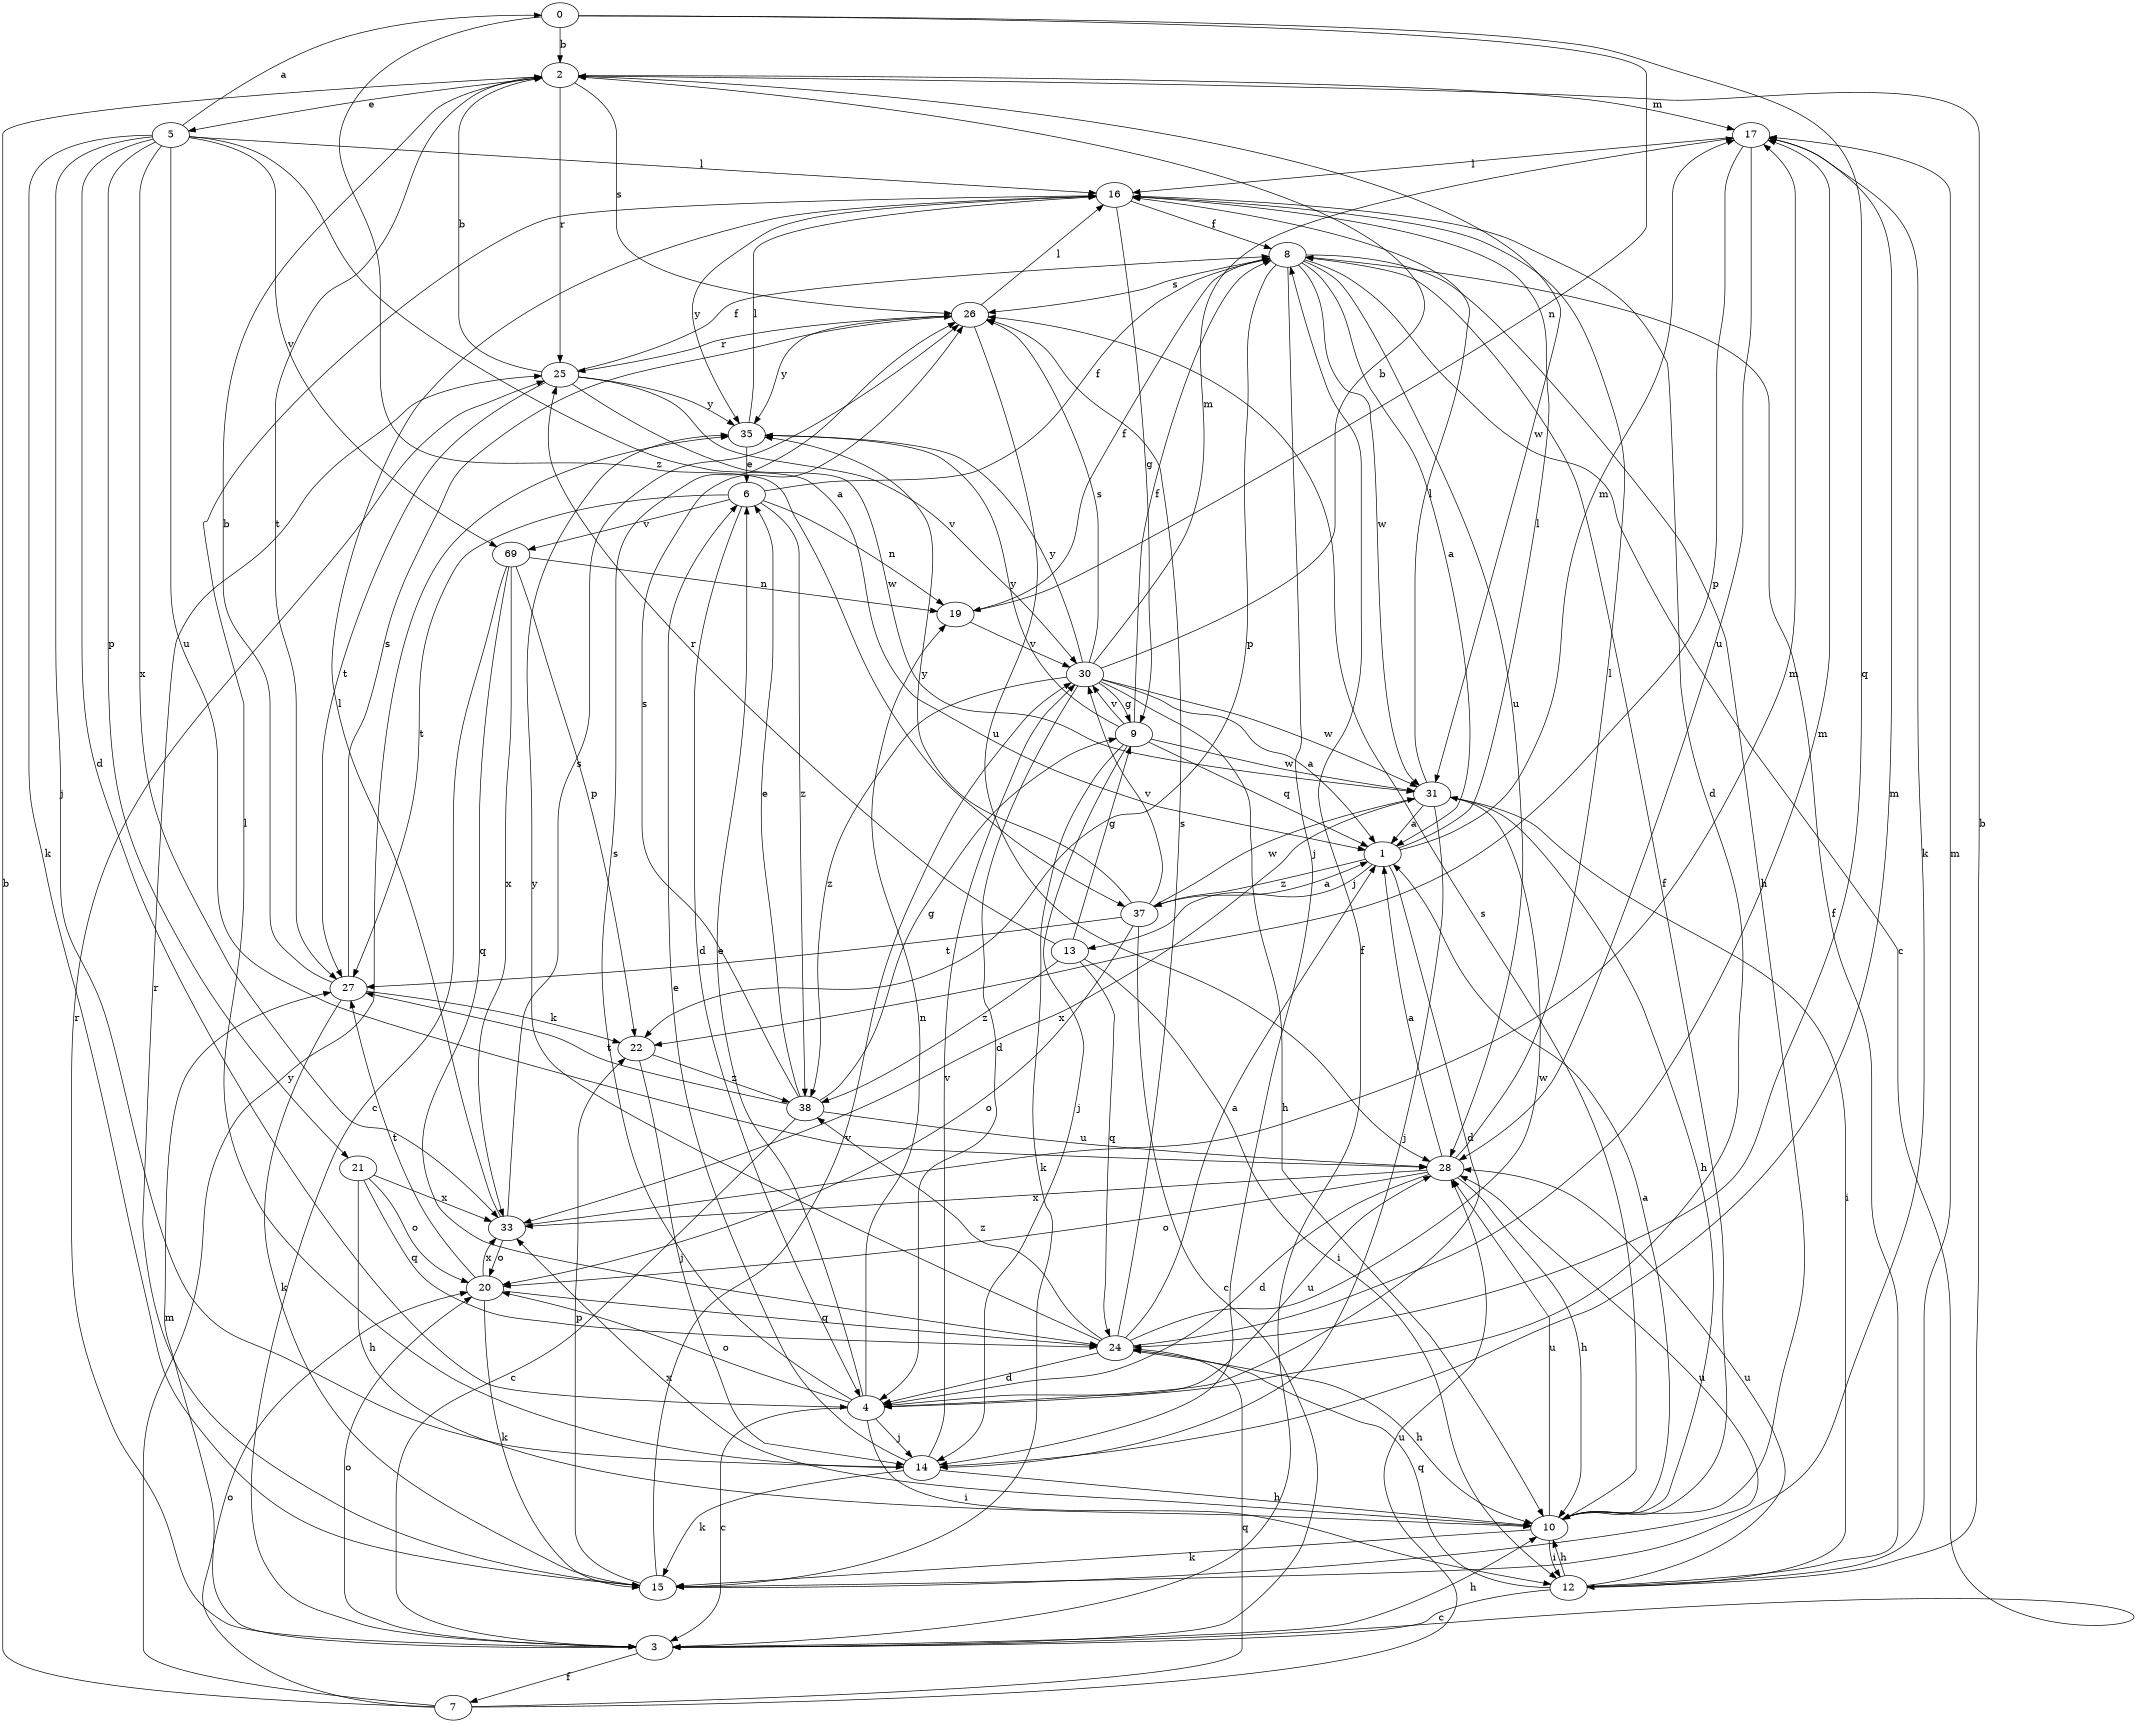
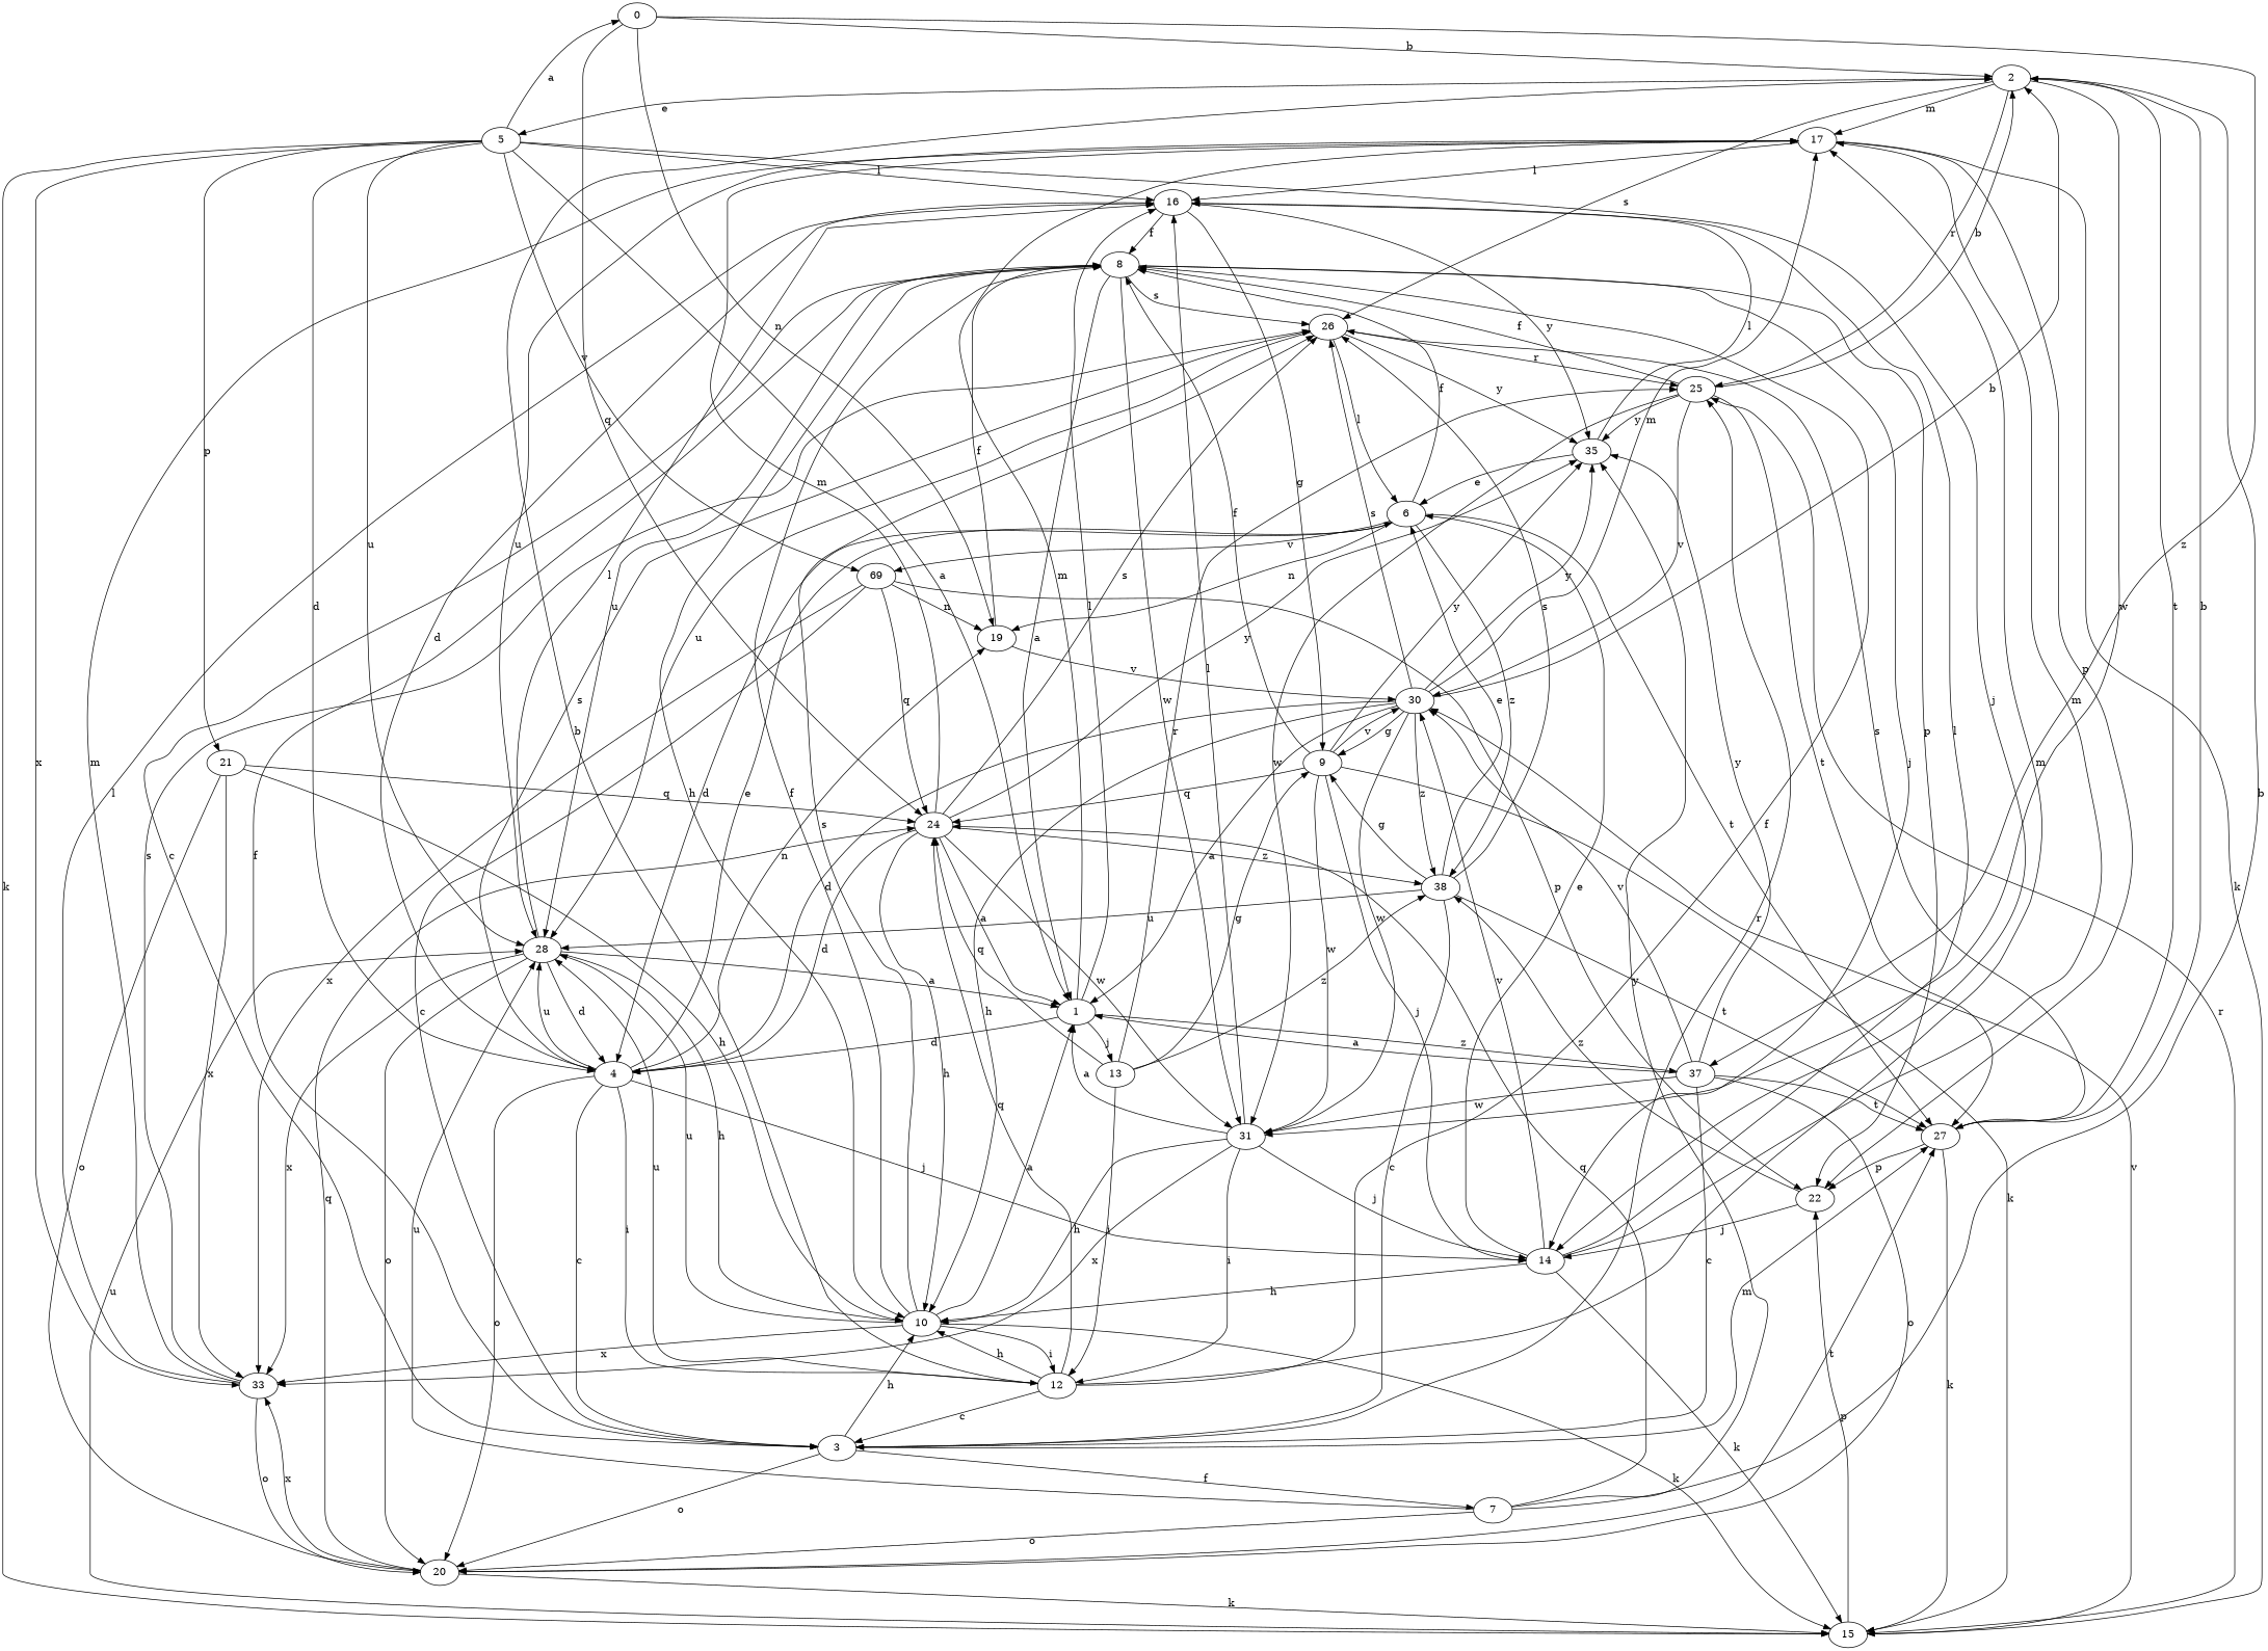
  strict digraph {
    0
    2
    19
    24
    37
    17
    5
    25
    26
    27
    31
    8
    30
    1
    4
    10
    38
    35
    3
    20
    13
    16
    6
    12
    14
    28
    9
    15
    22
    21
    n31 [label=69]
    33
    7
    0 -> 2 [label=b]
    0 -> 19 [label=n]
    0 -> 24 [label=q]
    0 -> 37 [label=z]
    2 -> 17 [label=m]
    2 -> 5 [label=e]
    2 -> 25 [label=r]
    2 -> 26 [label=s]
    2 -> 27 [label=t]
    2 -> 31 [label=w]
    19 -> 8 [label=f]
    19 -> 30 [label=v]
    24 -> 17 [label=m]
    24 -> 26 [label=s]
    24 -> 31 [label=w]
    24 -> 1 [label=a]
    24 -> 4 [label=d]
    24 -> 10 [label=h]
    24 -> 38 [label=z]
    24 -> 35 [label=y]
    37 -> 27 [label=t]
    37 -> 31 [label=w]
    37 -> 30 [label=v]
    37 -> 1 [label=a]
    37 -> 35 [label=y]
    37 -> 3 [label=c]
    37 -> 20 [label=o]
    17 -> 16 [label=l]
    17 -> 28 [label=u]
    17 -> 15 [label=k]
    17 -> 22 [label=p]
    5 -> 0 [label=a]
    5 -> 1 [label=a]
    5 -> 4 [label=d]
    5 -> 16 [label=l]
    5 -> 14 [label=j]
    5 -> 28 [label=u]
    5 -> 15 [label=k]
    5 -> 21 [label=p]
    5 -> n31 [label=v]
    5 -> 33 [label=x]
    25 -> 2 [label=b]
    25 -> 27 [label=t]
    25 -> 31 [label=w]
    25 -> 8 [label=f]
    25 -> 30 [label=v]
    25 -> 35 [label=y]
    26 -> 25 [label=r]
    26 -> 35 [label=y]
-   26 -> 16 [label=l]
+   26 -> 6 [label=l]
    26 -> 28 [label=u]
    27 -> 2 [label=b]
    27 -> 26 [label=s]
    27 -> 15 [label=k]
-   27 -> 22 [label=k]
+   27 -> 22 [label=p]
    31 -> 1 [label=a]
    31 -> 10 [label=h]
    31 -> 16 [label=l]
    31 -> 12 [label=i]
    31 -> 14 [label=j]
    31 -> 33 [label=x]
    8 -> 26 [label=s]
    8 -> 31 [label=w]
    8 -> 1 [label=a]
    8 -> 10 [label=h]
    8 -> 3 [label=c]
    8 -> 14 [label=j]
    8 -> 28 [label=u]
    8 -> 22 [label=p]
    30 -> 2 [label=b]
    30 -> 17 [label=m]
    30 -> 26 [label=s]
    30 -> 31 [label=w]
    30 -> 1 [label=a]
    30 -> 4 [label=d]
    30 -> 10 [label=h]
    30 -> 38 [label=z]
    30 -> 35 [label=y]
    30 -> 9 [label=g]
    1 -> 37 [label=z]
    1 -> 17 [label=m]
    1 -> 4 [label=d]
    1 -> 13 [label=j]
    1 -> 16 [label=l]
    4 -> 19 [label=n]
    4 -> 26 [label=s]
    4 -> 3 [label=c]
    4 -> 20 [label=o]
    4 -> 6 [label=e]
    4 -> 12 [label=i]
    4 -> 14 [label=j]
    4 -> 28 [label=u]
    10 -> 26 [label=s]
    10 -> 8 [label=f]
    10 -> 1 [label=a]
    10 -> 12 [label=i]
    10 -> 28 [label=u]
    10 -> 15 [label=k]
    10 -> 33 [label=x]
    38 -> 26 [label=s]
    38 -> 27 [label=t]
    38 -> 3 [label=c]
    38 -> 6 [label=e]
    38 -> 28 [label=u]
    38 -> 9 [label=g]
    35 -> 16 [label=l]
    35 -> 6 [label=e]
    3 -> 25 [label=r]
    3 -> 27 [label=m]
    3 -> 8 [label=f]
    3 -> 10 [label=h]
    3 -> 20 [label=o]
    3 -> 7 [label=f]
    20 -> 24 [label=q]
    20 -> 27 [label=t]
    20 -> 15 [label=k]
    20 -> 33 [label=x]
    13 -> 24 [label=q]
    13 -> 25 [label=r]
    13 -> 38 [label=z]
    13 -> 12 [label=i]
    13 -> 9 [label=g]
    16 -> 8 [label=f]
    16 -> 4 [label=d]
    16 -> 35 [label=y]
    16 -> 9 [label=g]
    6 -> 19 [label=n]
    6 -> 27 [label=t]
    6 -> 8 [label=f]
    6 -> 4 [label=d]
    6 -> 38 [label=z]
    6 -> n31 [label=v]
    12 -> 2 [label=b]
    12 -> 24 [label=q]
    12 -> 17 [label=m]
    12 -> 8 [label=f]
    12 -> 10 [label=h]
    12 -> 3 [label=c]
    12 -> 28 [label=u]
    14 -> 17 [label=m]
    14 -> 30 [label=v]
    14 -> 10 [label=h]
    14 -> 16 [label=l]
    14 -> 6 [label=e]
    14 -> 15 [label=k]
    28 -> 1 [label=a]
    28 -> 4 [label=d]
    28 -> 10 [label=h]
    28 -> 20 [label=o]
    28 -> 16 [label=l]
    28 -> 33 [label=x]
-   9 -> 1 [label=q]
+   9 -> 24 [label=q]
    9 -> 31 [label=w]
    9 -> 8 [label=f]
    9 -> 30 [label=v]
    9 -> 35 [label=y]
    9 -> 14 [label=j]
    9 -> 15 [label=k]
    15 -> 25 [label=r]
    15 -> 30 [label=v]
    15 -> 28 [label=u]
    15 -> 22 [label=p]
    22 -> 38 [label=z]
    22 -> 14 [label=j]
    21 -> 24 [label=q]
    21 -> 10 [label=h]
    21 -> 20 [label=o]
    21 -> 33 [label=x]
    n31 -> 19 [label=n]
    n31 -> 24 [label=q]
    n31 -> 3 [label=c]
    n31 -> 22 [label=p]
    n31 -> 33 [label=x]
    33 -> 17 [label=m]
    33 -> 26 [label=s]
    33 -> 20 [label=o]
    33 -> 16 [label=l]
    7 -> 2 [label=b]
    7 -> 24 [label=q]
    7 -> 35 [label=y]
    7 -> 20 [label=o]
    7 -> 28 [label=u]
  }
